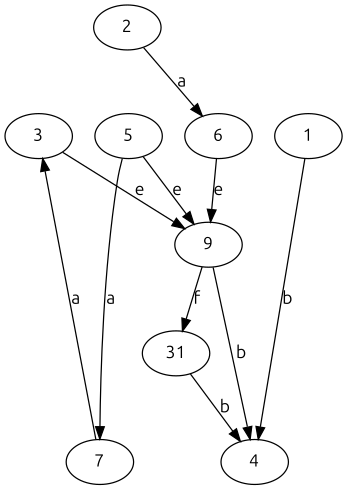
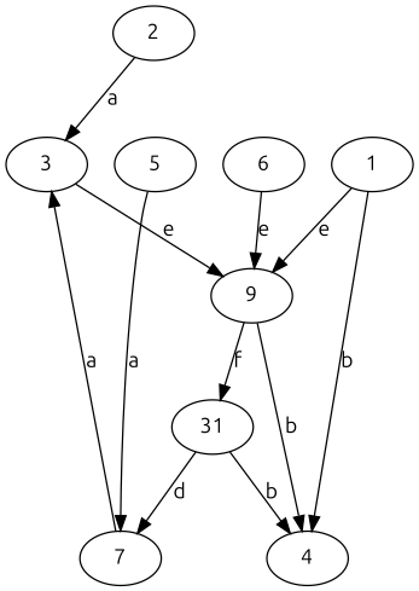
  strict digraph {
    fontname=Ubuntu
    node [fontname=Ubuntu]
    edge [fontname=Ubuntu]
    2
    3
    9
    4
    n5 [label=31]
    5
    7
    6
    1
-   2 -> 6 [label=a]
+   2 -> 3 [label=a]
    3 -> 9 [label=e]
    9 -> 4 [label=b]
    9 -> n5 [label=f]
    n5 -> 4 [label=b]
+   n5 -> 7 [label=d]
    5 -> 7 [label=a]
    7 -> 3 [label=a]
    6 -> 9 [label=e]
-   5 -> 9 [label=e]
+   1 -> 9 [label=e]
    1 -> 4 [label=b]
  }
